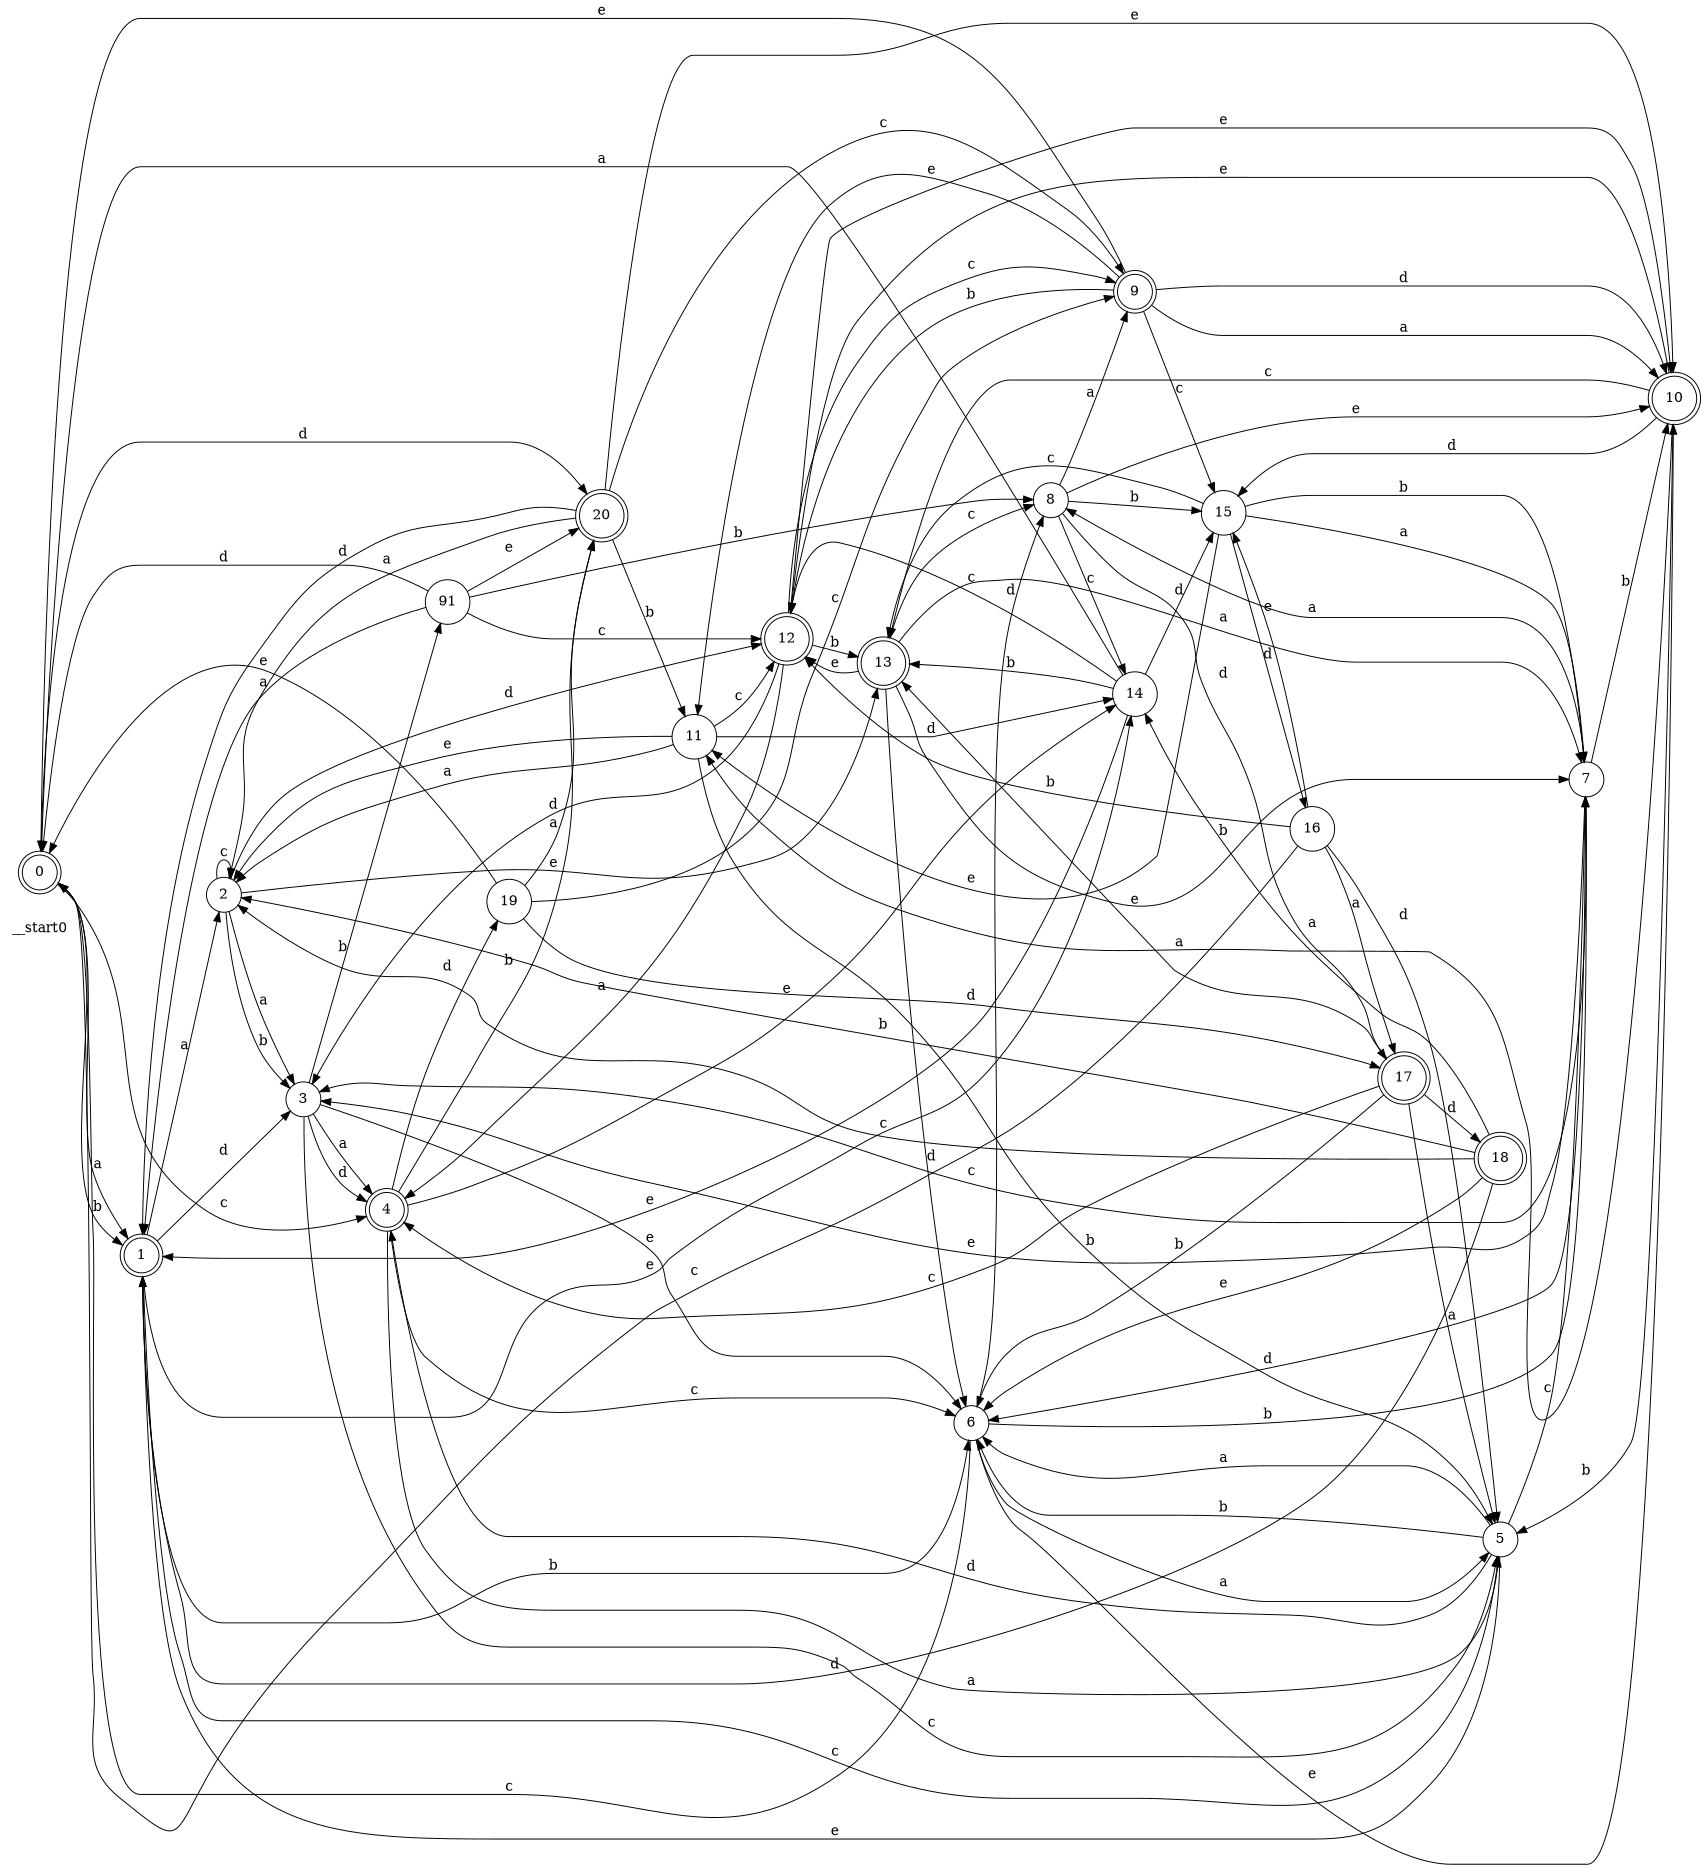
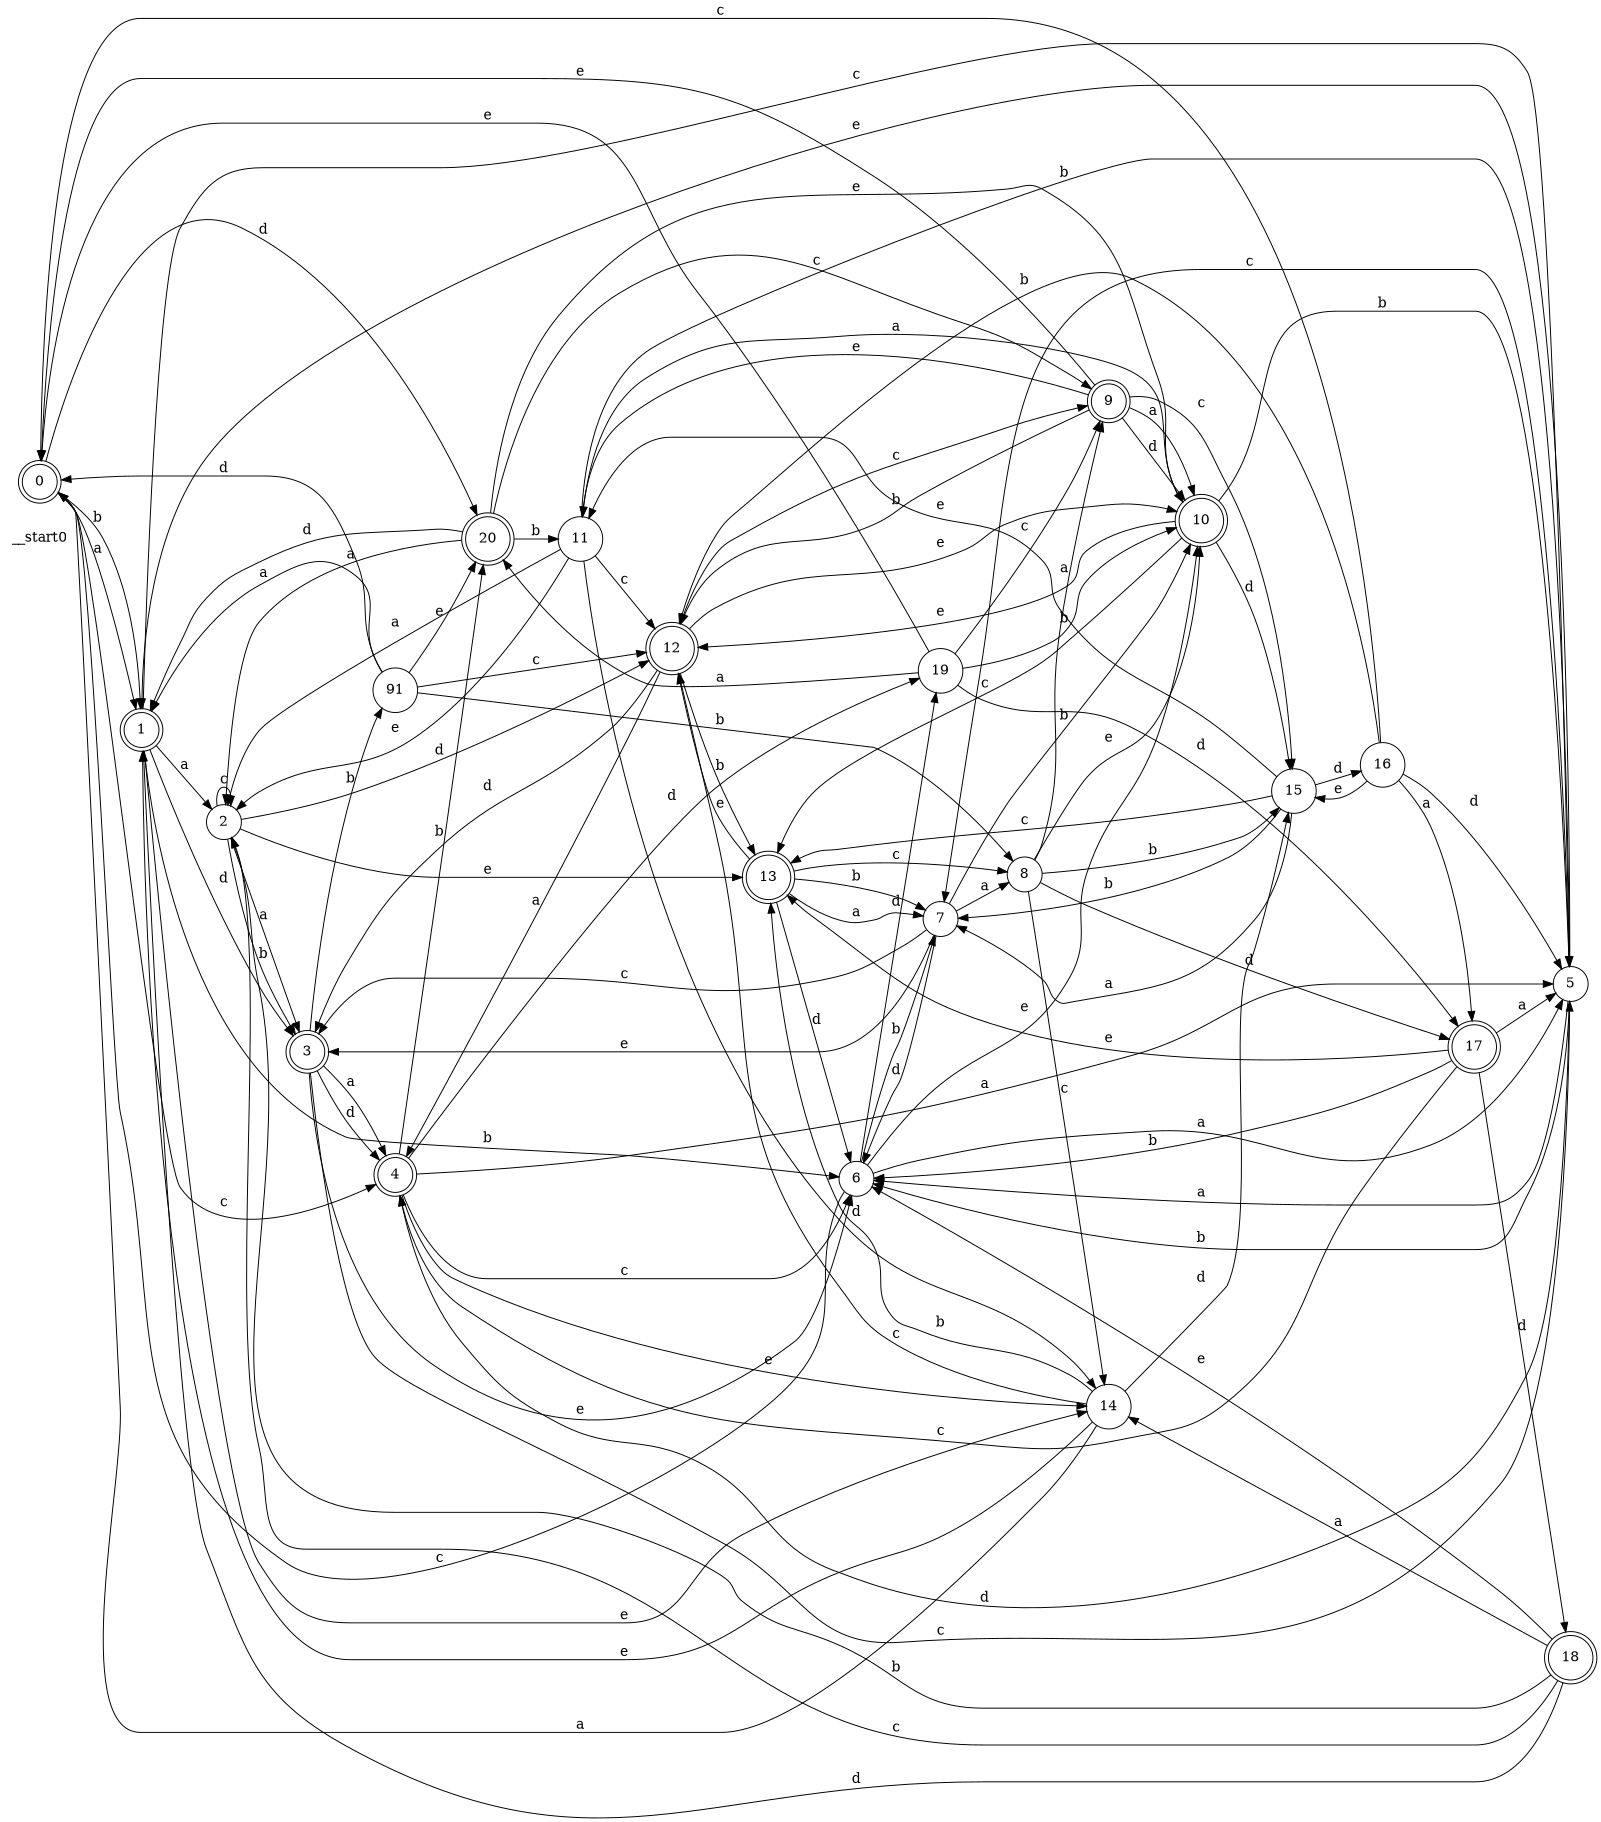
  digraph {
    rankdir=LR
    node [shape=circle color=black fillcolor=white style=filled]
    __start0 [shape=none color="" fillcolor="" style=""]
    n2 [label=0 shape=doublecircle style="rounded,filled"]
    n3 [label=1 shape=doublecircle style="rounded,filled"]
    n4 [label=4 shape=doublecircle style="rounded,filled"]
    n5 [label=20 shape=doublecircle style="rounded,filled"]
    n6 [label=2]
-   n7 [label=3]
+   n7 [label=3 shape=doublecircle]
    n8 [label=5]
    n9 [label=6]
    n10 [label=14]
    n11 [label=19]
    n12 [label=9 shape=doublecircle style="rounded,filled"]
    n13 [label=12 shape=doublecircle style="rounded,filled"]
    n14 [label=10 shape=doublecircle style="rounded,filled"]
    n15 [label=15]
    n16 [label=11]
    n17 [label=13 shape=doublecircle style="rounded,filled"]
    n18 [label=91]
    n19 [label=7]
    n20 [label=8]
    n21 [label=17 shape=doublecircle]
    n22 [label=16]
    n23 [label=18 shape=doublecircle style="rounded,filled"]
    n2 -> n3 [label=a]
    n2 -> n3 [label=b]
    n2 -> n4 [label=c]
    n2 -> n5 [label=d]
    n3 -> n6 [label=a]
    n3 -> n7 [label=d]
    n3 -> n8 [label=c]
    n3 -> n9 [label=b]
    n3 -> n10 [label=e]
    n4 -> n5 [label=b]
    n4 -> n8 [label=a]
    n4 -> n9 [label=c]
    n4 -> n10 [label=e]
    n4 -> n11 [label=d]
    n5 -> n3 [label=d]
    n5 -> n6 [label=a]
    n5 -> n12 [label=c]
    n5 -> n14 [label=e]
    n5 -> n16 [label=b]
    n6 -> n6 [label=c]
    n6 -> n7 [label=a]
    n6 -> n7 [label=b]
    n6 -> n13 [label=d]
    n6 -> n17 [label=e]
    n7 -> n4 [label=a]
    n7 -> n4 [label=d]
    n7 -> n8 [label=c]
    n7 -> n9 [label=e]
    n7 -> n18 [label=b]
    n8 -> n3 [label=e]
    n8 -> n4 [label=d]
    n8 -> n9 [label=a]
    n8 -> n9 [label=b]
    n8 -> n19 [label=c]
    n9 -> n2 [label=c]
    n9 -> n8 [label=a]
-   n9 -> n20 [label=d]
+   n9 -> n11 [label=d]
    n9 -> n14 [label=e]
    n9 -> n19 [label=b]
    n10 -> n2 [label=a]
    n10 -> n3 [label=e]
    n10 -> n13 [label=c]
    n10 -> n15 [label=d]
    n10 -> n17 [label=b]
    n11 -> n2 [label=e]
    n11 -> n5 [label=a]
    n11 -> n12 [label=c]
+   n11 -> n14 [label=b]
    n11 -> n21 [label=d]
    n12 -> n2 [label=e]
    n12 -> n13 [label=b]
    n12 -> n14 [label=a]
    n12 -> n14 [label=d]
    n12 -> n15 [label=c]
    n12 -> n16 [label=e]
    n13 -> n4 [label=a]
    n13 -> n7 [label=d]
    n13 -> n12 [label=c]
    n13 -> n14 [label=e]
    n13 -> n17 [label=b]
    n14 -> n8 [label=b]
    n14 -> n13 [label=e]
    n14 -> n15 [label=d]
    n14 -> n16 [label=a]
    n14 -> n17 [label=c]
    n15 -> n16 [label=e]
    n15 -> n17 [label=c]
    n15 -> n19 [label=a]
    n15 -> n19 [label=b]
    n15 -> n22 [label=d]
    n16 -> n6 [label=a]
    n16 -> n6 [label=e]
    n16 -> n8 [label=b]
    n16 -> n10 [label=d]
    n16 -> n13 [label=c]
    n17 -> n9 [label=d]
    n17 -> n13 [label=e]
    n17 -> n19 [label=a]
    n17 -> n19 [label=b]
    n17 -> n20 [label=c]
    n18 -> n2 [label=d]
    n18 -> n3 [label=a]
    n18 -> n5 [label=e]
    n18 -> n13 [label=c]
    n18 -> n20 [label=b]
    n19 -> n7 [label=c]
    n19 -> n7 [label=e]
    n19 -> n9 [label=d]
    n19 -> n14 [label=b]
    n19 -> n20 [label=a]
    n20 -> n10 [label=c]
    n20 -> n12 [label=a]
    n20 -> n14 [label=e]
    n20 -> n15 [label=b]
    n20 -> n21 [label=d]
    n21 -> n4 [label=c]
    n21 -> n8 [label=a]
    n21 -> n9 [label=b]
    n21 -> n17 [label=e]
    n21 -> n23 [label=d]
    n22 -> n2 [label=c]
    n22 -> n8 [label=d]
    n22 -> n13 [label=b]
    n22 -> n15 [label=e]
    n22 -> n21 [label=a]
    n23 -> n3 [label=d]
    n23 -> n6 [label=b]
    n23 -> n6 [label=c]
    n23 -> n9 [label=e]
    n23 -> n10 [label=a]
  }
